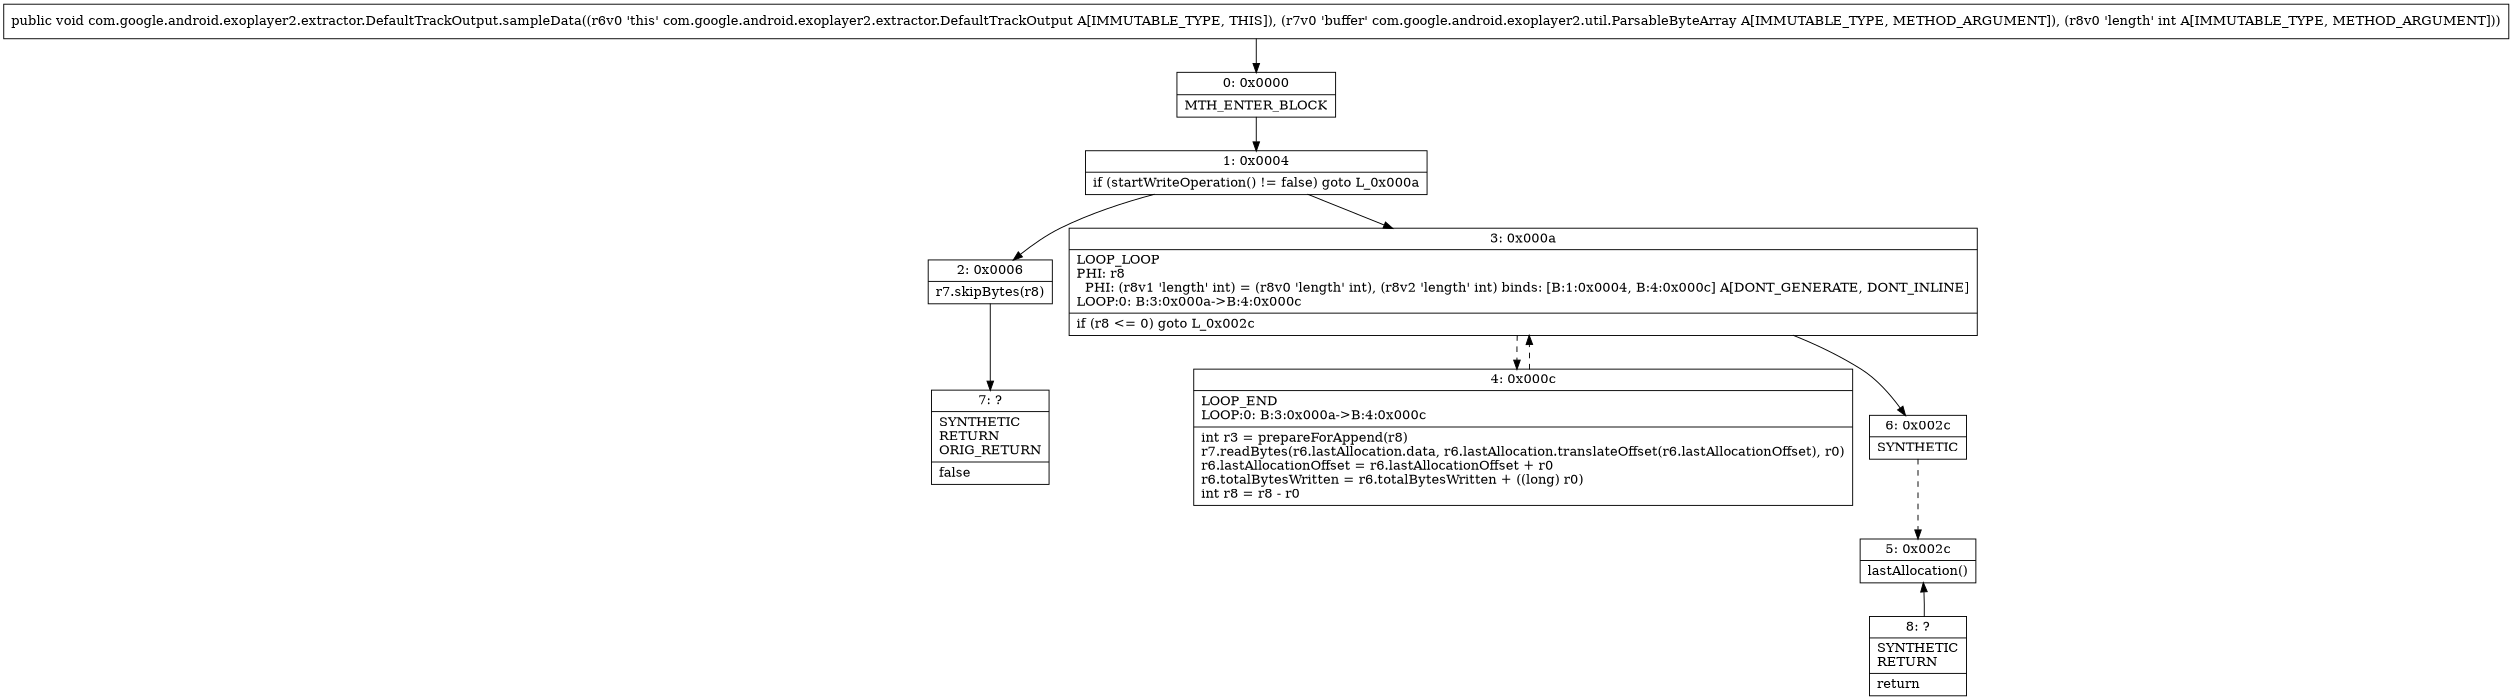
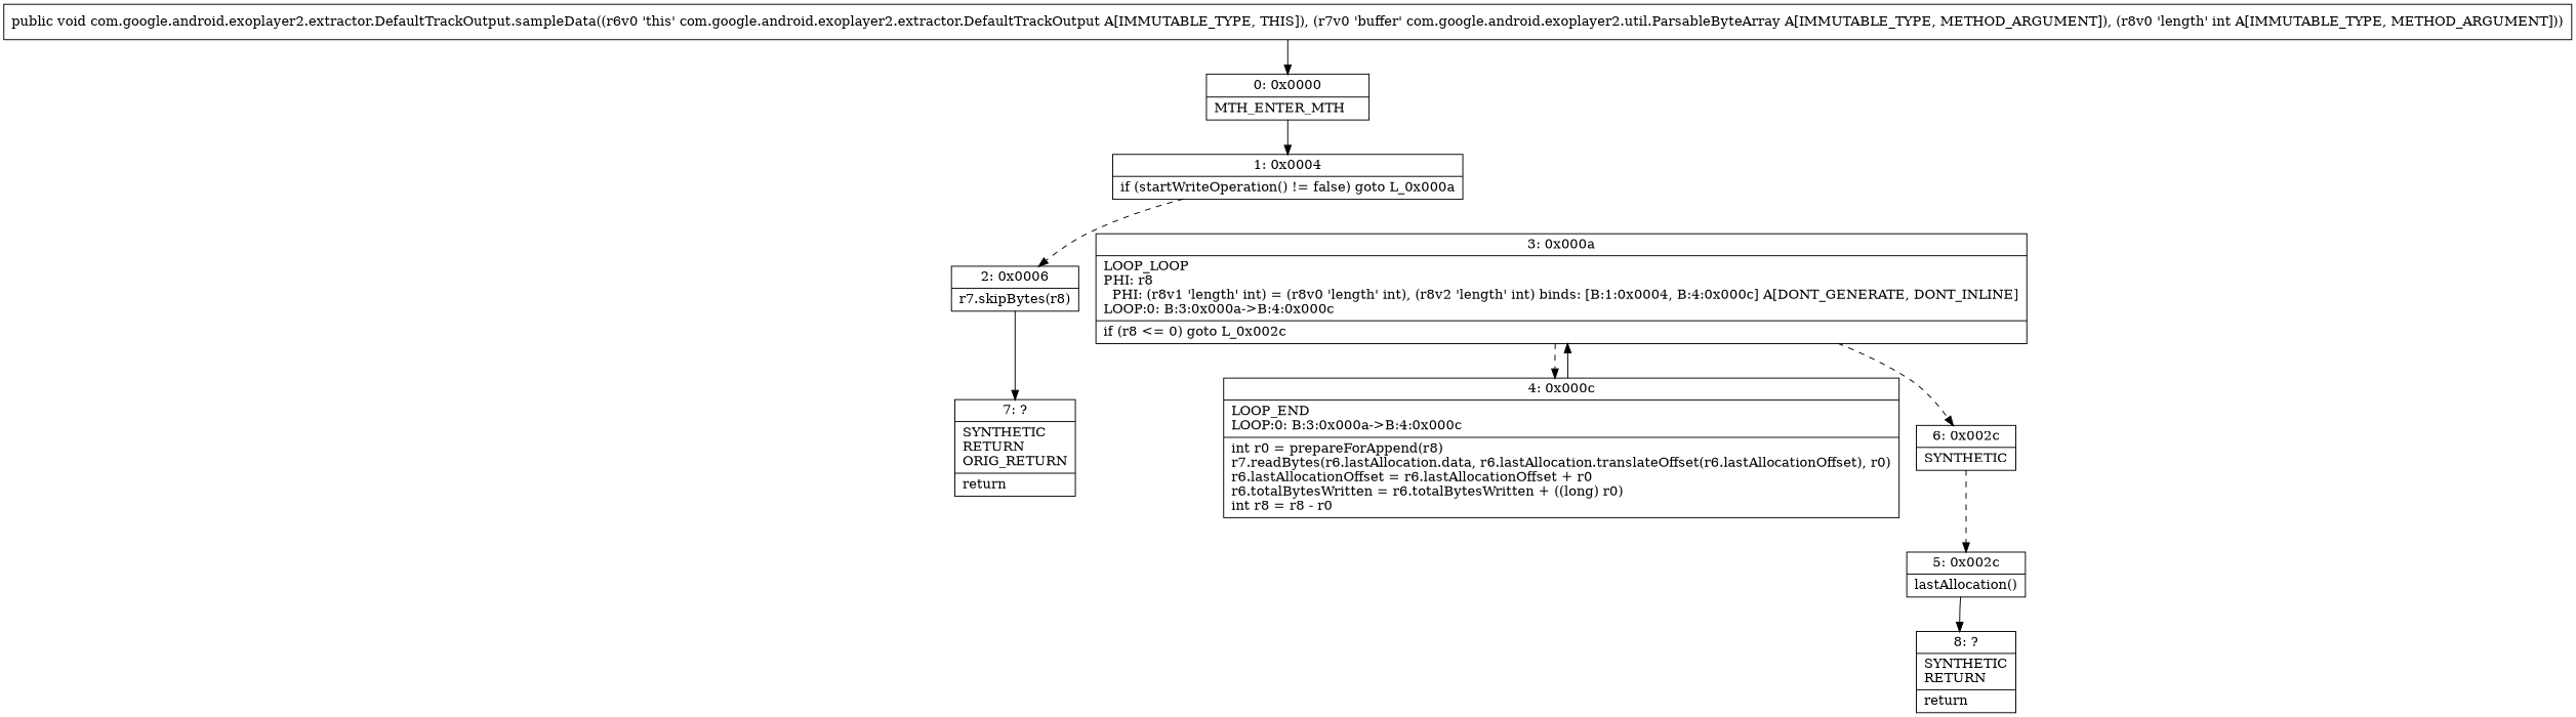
  digraph {
    node [shape=record]
-   n1 [label="{0\:\ 0x0000|MTH_ENTER_BLOCK\l}"]
+   n1 [label="{0\:\ 0x0000|MTH_ENTER_MTH\l}"]
    n2 [label="{1\:\ 0x0004|if (startWriteOperation() != false) goto L_0x000a\l}"]
    n3 [label="{2\:\ 0x0006|r7.skipBytes(r8)\l}"]
    n4 [label="{3\:\ 0x000a|LOOP_LOOP\lPHI: r8 \l  PHI: (r8v1 'length' int) = (r8v0 'length' int), (r8v2 'length' int) binds: [B:1:0x0004, B:4:0x000c] A[DONT_GENERATE, DONT_INLINE]\lLOOP:0: B:3:0x000a\-\>B:4:0x000c\l|if (r8 \<= 0) goto L_0x002c\l}"]
-   n5 [label="{7\:\ ?|SYNTHETIC\lRETURN\lORIG_RETURN\l|false\l}"]
-   n6 [label="{4\:\ 0x000c|LOOP_END\lLOOP:0: B:3:0x000a\-\>B:4:0x000c\l|int r3 = prepareForAppend(r8)\lr7.readBytes(r6.lastAllocation.data, r6.lastAllocation.translateOffset(r6.lastAllocationOffset), r0)\lr6.lastAllocationOffset = r6.lastAllocationOffset + r0\lr6.totalBytesWritten = r6.totalBytesWritten + ((long) r0)\lint r8 = r8 \- r0\l}"]
+   n5 [label="{7\:\ ?|SYNTHETIC\lRETURN\lORIG_RETURN\l|return\l}"]
+   n6 [label="{4\:\ 0x000c|LOOP_END\lLOOP:0: B:3:0x000a\-\>B:4:0x000c\l|int r0 = prepareForAppend(r8)\lr7.readBytes(r6.lastAllocation.data, r6.lastAllocation.translateOffset(r6.lastAllocationOffset), r0)\lr6.lastAllocationOffset = r6.lastAllocationOffset + r0\lr6.totalBytesWritten = r6.totalBytesWritten + ((long) r0)\lint r8 = r8 \- r0\l}"]
    n7 [label="{6\:\ 0x002c|SYNTHETIC\l}"]
    n8 [label="{5\:\ 0x002c|lastAllocation()\l}"]
    n9 [label="{8\:\ ?|SYNTHETIC\lRETURN\l|return\l}"]
    n10 [label="{public void com.google.android.exoplayer2.extractor.DefaultTrackOutput.sampleData((r6v0 'this' com.google.android.exoplayer2.extractor.DefaultTrackOutput A[IMMUTABLE_TYPE, THIS]), (r7v0 'buffer' com.google.android.exoplayer2.util.ParsableByteArray A[IMMUTABLE_TYPE, METHOD_ARGUMENT]), (r8v0 'length' int A[IMMUTABLE_TYPE, METHOD_ARGUMENT])) }"]
    n1 -> n2
-   n2 -> n3 [style=solid]
-   n2 -> n4
+   n2 -> n3 [style=dashed]
    n3 -> n5
    n4 -> n6 [style=dashed]
-   n4 -> n7
-   n6 -> n4 [style=dashed]
+   n4 -> n7 [style=dashed]
+   n6 -> n4
    n7 -> n8 [style=dashed]
-   n9 -> n8
+   n8 -> n9
    n10 -> n1
  }
